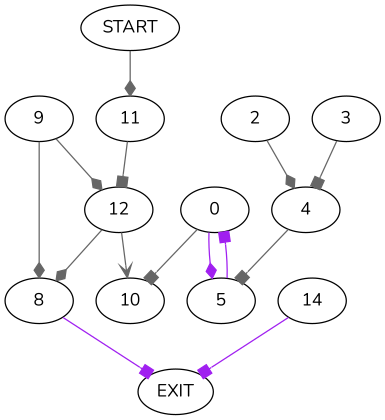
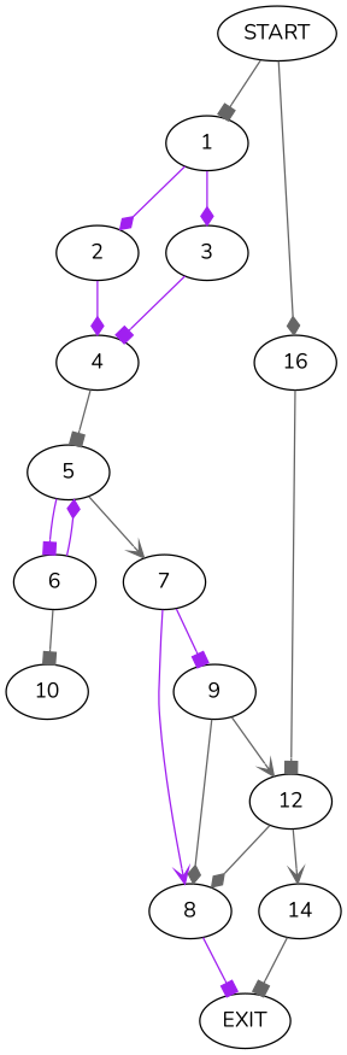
  digraph {
    fontname=Nunito
    node [fontname=Nunito]
    edge [arrowhead=box color=gray40 fontname=Nunito]
    n1 [label=START]
-   11
+   1
+   11 [label=16]
    2
    3
    12
    n7 [label=EXIT]
    4
    5
-   6 [label=0]
+   6
+   7
    10
    8
    9
    14
+   n1 -> 1
    n1 -> 11 [arrowhead=diamond]
+   1 -> 2 [arrowhead=diamond color=purple]
+   1 -> 3 [arrowhead=diamond color=purple]
    11 -> 12
-   2 -> 4 [arrowhead=diamond]
-   3 -> 4
+   2 -> 4 [arrowhead=diamond color=purple]
+   3 -> 4 [color=purple]
    12 -> 8 [arrowhead=diamond]
-   12 -> 10 [arrowhead=vee]
+   12 -> 14 [arrowhead=vee]
    4 -> 5
    5 -> 6 [color=purple]
+   5 -> 7 [arrowhead=vee]
    6 -> 5 [arrowhead=diamond color=purple]
    6 -> 10
+   7 -> 8 [arrowhead=vee color=purple]
+   7 -> 9 [color=purple]
    8 -> n7 [color=purple]
-   9 -> 12 [arrowhead=diamond]
+   9 -> 12 [arrowhead=vee]
    9 -> 8 [arrowhead=diamond]
-   14 -> n7 [color=purple]
+   14 -> n7
  }
